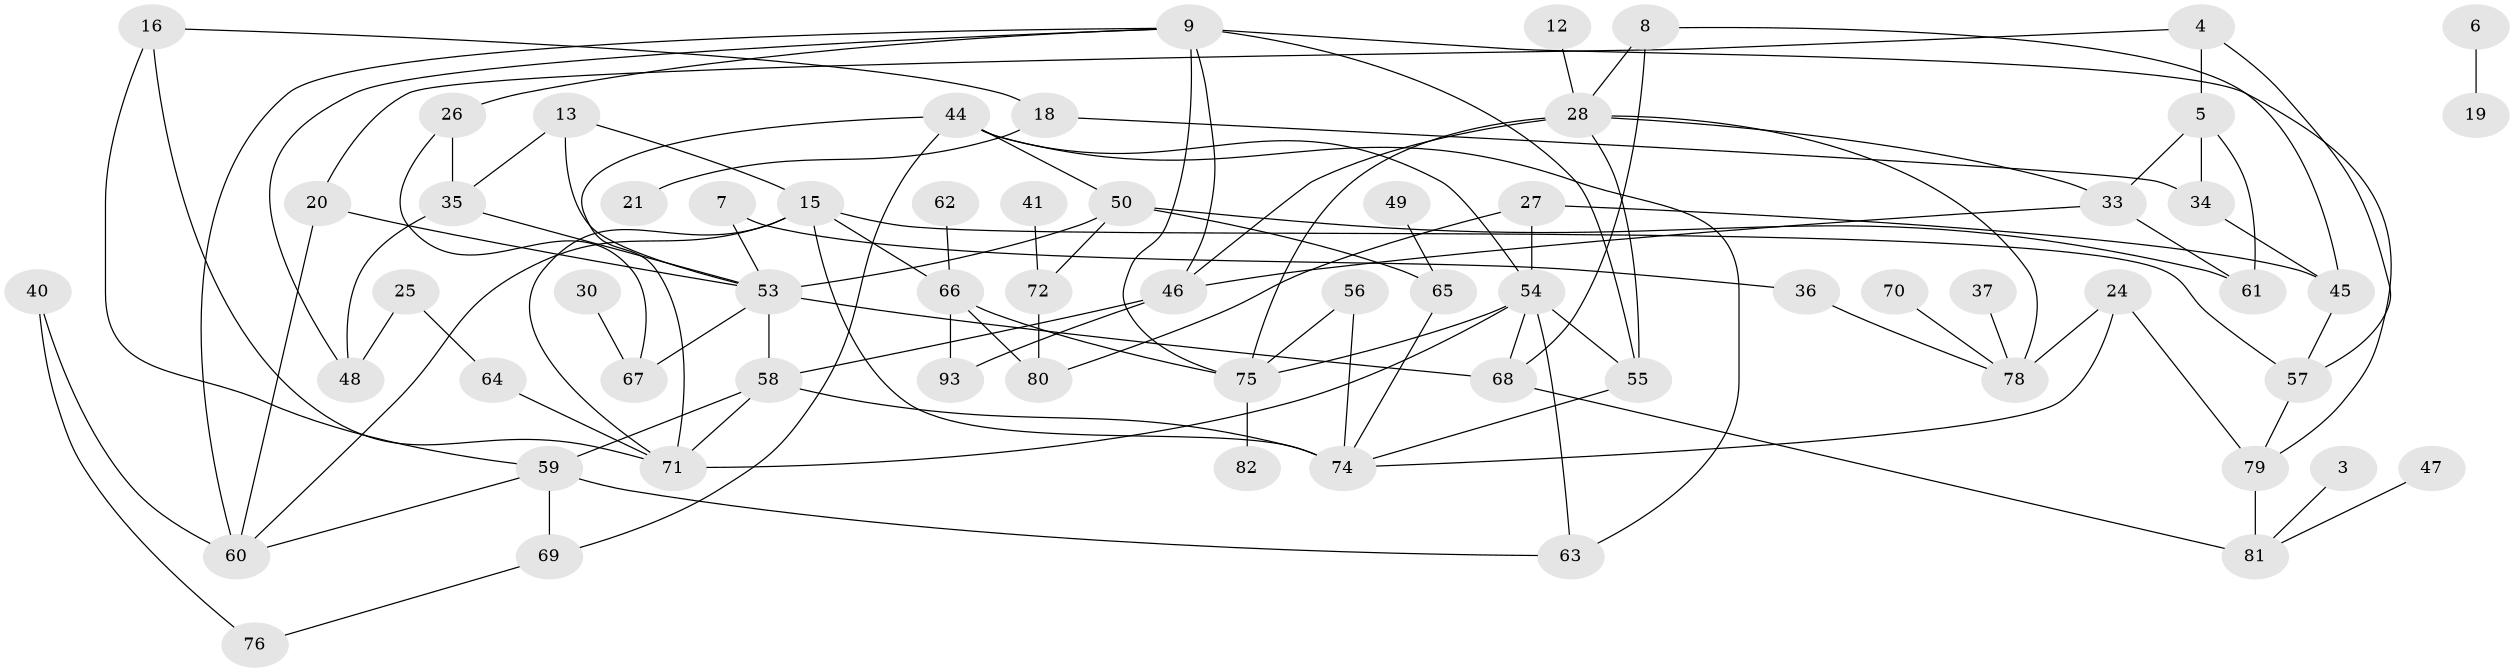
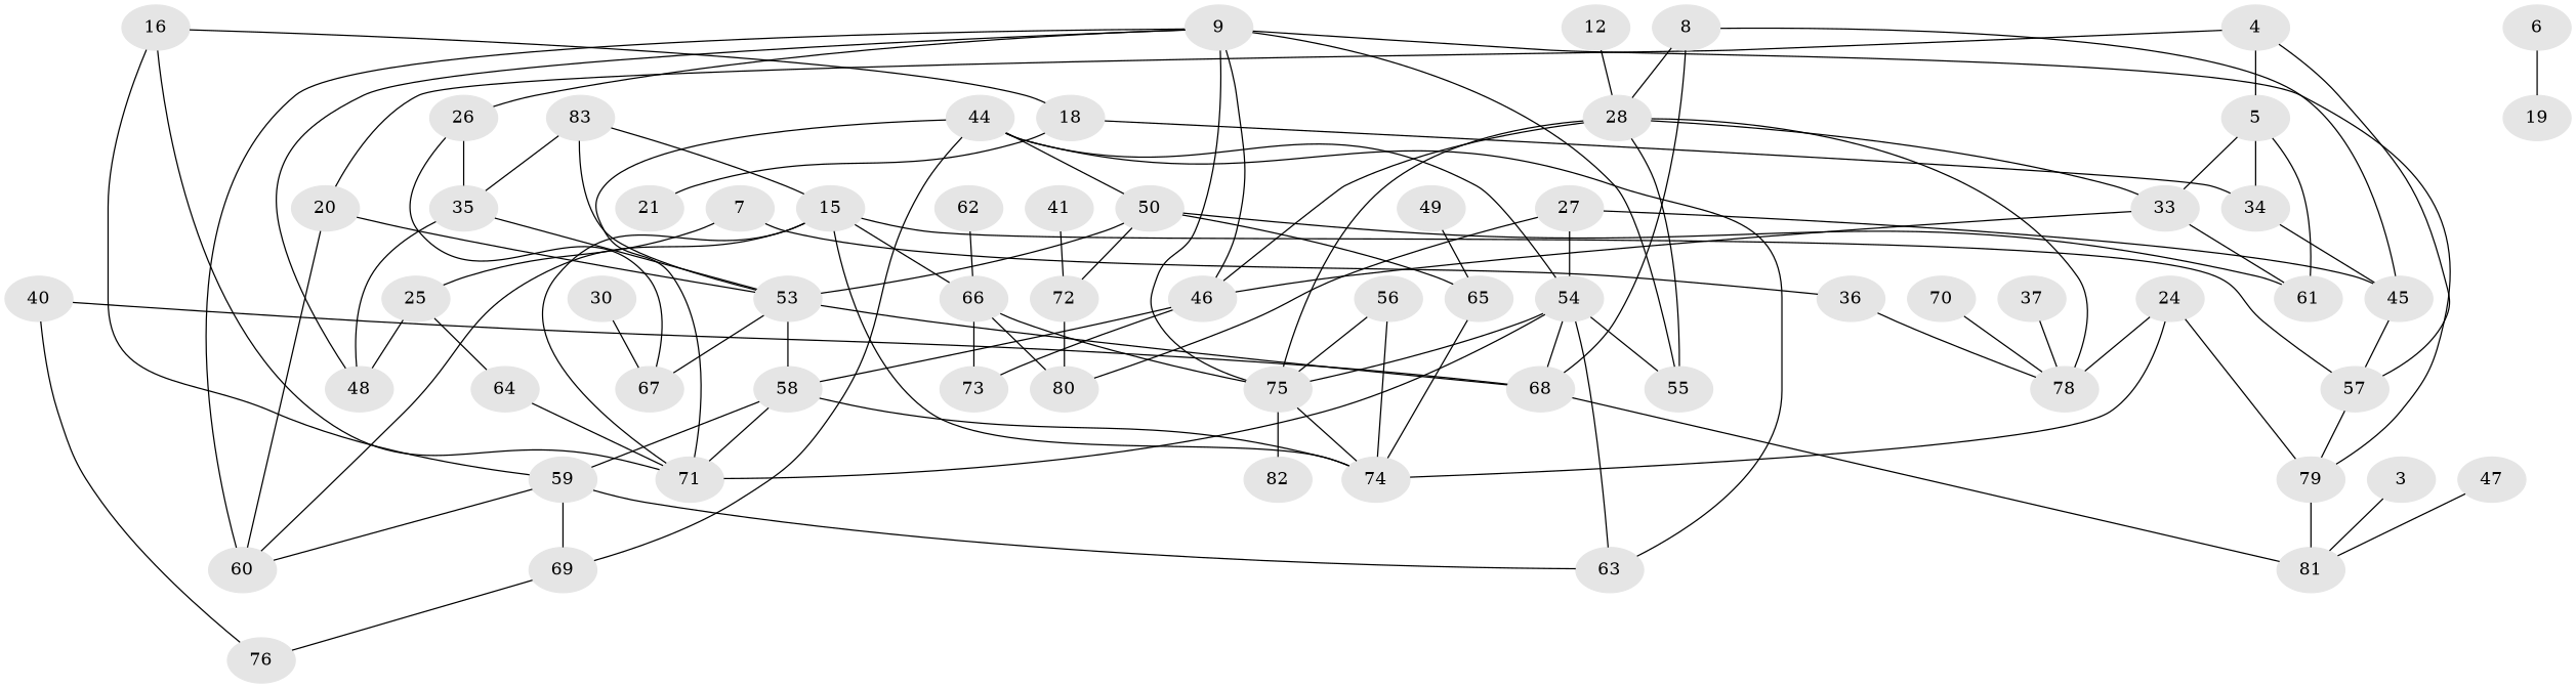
  graph {
    node [color=gray90 style=filled]
    edge [weight=1.0]
    3
    81
    4
    5
    20
    57
    33
    34
    61
    60
    53
    79
    46
    45
    6
    19
    7
    25
    36
    48
    64
    78
    8
    28
    68
    55
    75
    9
    26
    35
    67
    58
-   73 [label=93]
+   73
    74
    82
    12
-   13
+   13 [label=83]
    15
    66
    71
    80
    16
    18
    59
    21
    63
    69
    24
    27
    54
    30
    37
    40
    76
    41
    72
    44
    50
    65
    47
    49
    56
    62
    70
    3 -- 81
    4 -- 5
    4 -- 20
    4 -- 57
    5 -- 33
    5 -- 34
    5 -- 61
    20 -- 60
    20 -- 53
    57 -- 79
    33 -- 61
    33 -- 46
    34 -- 45
    53 -- 68
    53 -- 67
    53 -- 58
    79 -- 81 [weight=2.0]
    46 -- 58
    46 -- 73
    45 -- 57
    6 -- 19
-   7 -- 53
+   7 -- 25
    7 -- 36
    25 -- 48
    25 -- 64
    36 -- 78
    64 -- 71
    8 -- 45
    8 -- 28
    8 -- 68 [weight=2.0]
    28 -- 33
    28 -- 46
    28 -- 78
    28 -- 55
    28 -- 75
    68 -- 81
-   55 -- 74
+   75 -- 74
    75 -- 82
    9 -- 60
    9 -- 79
    9 -- 46
    9 -- 48
    9 -- 55
    9 -- 75
    9 -- 26
    26 -- 35
    26 -- 67
    35 -- 53
    35 -- 48
    58 -- 74
    58 -- 71
    58 -- 59
    12 -- 28
    13 -- 53
    13 -- 35
    13 -- 15
    15 -- 57
    15 -- 60
    15 -- 74
    15 -- 66
    15 -- 71
    66 -- 75
    66 -- 73
    66 -- 80
    16 -- 71
    16 -- 18
    16 -- 59
    18 -- 34
    18 -- 21
    59 -- 60
    59 -- 63
    59 -- 69
    69 -- 76
    24 -- 79
    24 -- 78 [weight=2.0]
    24 -- 74
    27 -- 45
    27 -- 80
    27 -- 54
    54 -- 68
    54 -- 55
    54 -- 75
    54 -- 71
    54 -- 63
    30 -- 67
    37 -- 78
-   40 -- 60
+   40 -- 68
    40 -- 76
    41 -- 72
    72 -- 80
    44 -- 71
    44 -- 63
    44 -- 69
    44 -- 54
    44 -- 50
    50 -- 61
    50 -- 53
    50 -- 72
    50 -- 65
    65 -- 74
    47 -- 81
    49 -- 65
    56 -- 75
    56 -- 74
    62 -- 66
    70 -- 78
  }
